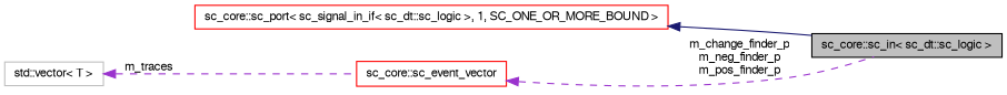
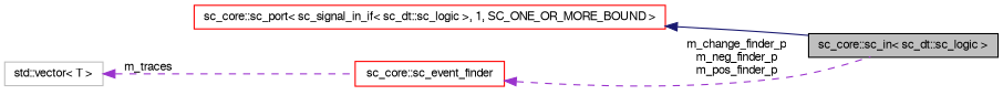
  digraph {
    rankdir=LR
    node [color=red fillcolor=white fontname=FreeSans fontsize=10 shape=record style=filled]
    edge [color=darkorchid3 dir=back fontname=FreeSans fontsize=10 labelfontname=FreeSans labelfontsize=10 style=dashed]
    n1 [color=black fillcolor=grey75 fontcolor=black height=0.2 label="sc_core::sc_in\< sc_dt::sc_logic \>" width=0.4]
    n2 [height=0.2 label="sc_core::sc_port\< sc_signal_in_if\< sc_dt::sc_logic \>, 1, SC_ONE_OR_MORE_BOUND \>" width=0.4]
-   n3 [height=0.2 label="sc_core::sc_event_vector" width=0.4]
+   n3 [height=0.2 label="sc_core::sc_event_finder" width=0.4]
    n4 [color=grey75 height=0.2 label="std::vector\< T \>" width=0.4]
    n2 -> n1 [color=midnightblue style=solid]
    n3 -> n1 [label="m_change_finder_p\nm_neg_finder_p\nm_pos_finder_p"]
    n4 -> n3 [label=m_traces]
  }
